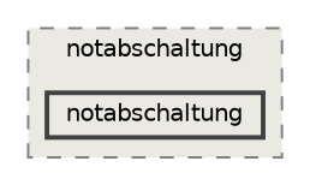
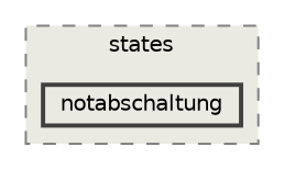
  digraph {
    compound=true
    rankdir=LR
    n1 [color=grey25 fillcolor="#ebeae2" fontname=Helvetica fontsize=10 height=0.2 label=notabschaltung shape=box style="filled,bold" width=0.4]
    subgraph cluster_1 {
      bgcolor="#ebeae2"
      fontname=Helvetica
      fontsize=10
-     label=notabschaltung
+     label=states
      pencolor=grey50
      style="filled,dashed"
      n1
    }
  }
